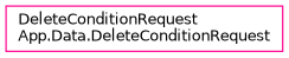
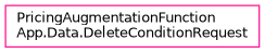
  digraph {
    rankdir=LR
-   n1 [color=deeppink fillcolor=white fontname=Helvetica fontsize=10 height=0.2 label="DeleteConditionRequest\lApp.Data.DeleteConditionRequest" shape=box style=filled width=0.4]
+   n1 [color=deeppink fillcolor=white fontname=Helvetica fontsize=10 height=0.2 label="PricingAugmentationFunction\lApp.Data.DeleteConditionRequest" shape=box style=filled width=0.4]
  }
